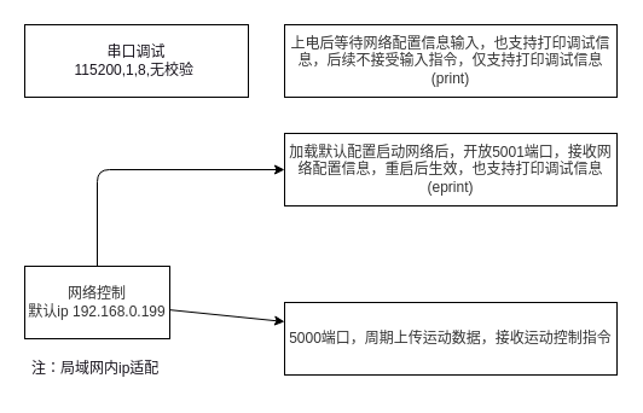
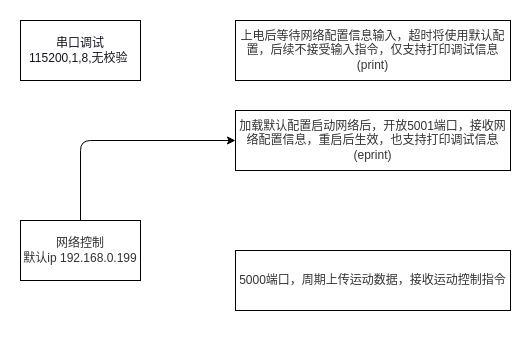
  <mxCell id="0" />
  <mxCell id="1" parent="0" />
- <mxCell id="2" value="串口调试&lt;br&gt;115200,1,8,无校验&amp;nbsp;" style="whiteSpace=wrap;html=1;fillColor=#FFFFFF;fontColor=#18141d;strokeColor=#000000;labelBackgroundColor=#FFFFFF;" parent="1" vertex="1"><mxGeometry x="20" y="20" width="185" height="60" as="geometry" /></mxCell>
- <mxCell id="3" value="" style="edgeStyle=none;html=1;labelBackgroundColor=#FFFFFF;fontColor=#18141d;strokeColor=#000000;fillColor=#FFFFFF;" parent="1" source="4" target="5" edge="1"><mxGeometry relative="1" as="geometry" /></mxCell>
+ <mxCell id="2" value="串口调试&lt;br&gt;115200,1,8,无校验&amp;nbsp;" style="whiteSpace=wrap;html=1;fillColor=#FFFFFF;fontColor=#18141d;strokeColor=#000000;labelBackgroundColor=#FFFFFF;" parent="1" vertex="1"><mxGeometry x="20" y="20" width="120" height="60" as="geometry" /></mxCell>
  <mxCell id="4" value="网络控制&lt;br&gt;默认ip 192.168.0.199" style="whiteSpace=wrap;html=1;labelBackgroundColor=#FFFFFF;fontColor=#333333;fillColor=#FFFFFF;strokeColor=#000000;" parent="1" vertex="1"><mxGeometry x="20" y="220" width="120" height="60" as="geometry" /></mxCell>
  <mxCell id="5" value="5000端口，周期上传运动数据，接收运动控制指令" style="whiteSpace=wrap;html=1;labelBackgroundColor=#FFFFFF;fontColor=#333333;fillColor=#FFFFFF;strokeColor=#000000;" parent="1" vertex="1"><mxGeometry x="235" y="250" width="275" height="60" as="geometry" /></mxCell>
  <mxCell id="6" value="加载默认配置启动网络后，开放5001端口，接收网络配置信息，重启后生效，也支持打印调试信息(eprint)" style="whiteSpace=wrap;html=1;labelBackgroundColor=#FFFFFF;fontColor=#333333;fillColor=#FFFFFF;strokeColor=#000000;" parent="1" vertex="1"><mxGeometry x="235" y="110" width="275" height="60" as="geometry" /></mxCell>
  <mxCell id="7" value="" style="endArrow=classic;html=1;entryX=0;entryY=0.5;entryDx=0;entryDy=0;exitX=0.5;exitY=0;exitDx=0;exitDy=0;labelBackgroundColor=#FFFFFF;fontColor=#18141d;strokeColor=#000000;fillColor=#FFFFFF;" parent="1" source="4" target="6" edge="1"><mxGeometry width="50" height="50" relative="1" as="geometry"><mxPoint x="80" y="210" as="sourcePoint" /><mxPoint x="260" y="120" as="targetPoint" /><Array as="points"><mxPoint x="80" y="140" /></Array></mxGeometry></mxCell>
- <mxCell id="8" value="上电后等待网络配置信息输入，也支持打印调试信息，后续不接受输入指令，仅支持打印调试信息(print)" style="whiteSpace=wrap;html=1;labelBackgroundColor=#FFFFFF;fontColor=#333333;fillColor=#FFFFFF;strokeColor=#000000;" parent="1" vertex="1"><mxGeometry x="235" y="20" width="275" height="60" as="geometry" /></mxCell>
- <mxCell id="9" value="注：局域网内ip适配" style="text;strokeColor=#FFFFFF;fillColor=#FFFFFF;align=left;verticalAlign=middle;spacingLeft=4;spacingRight=4;overflow=hidden;points=[[0,0.5],[1,0.5]];portConstraint=eastwest;rotatable=0;whiteSpace=wrap;html=1;labelBackgroundColor=#FFFFFF;fontColor=#18141d;" parent="1" vertex="1"><mxGeometry x="20" y="290" width="120" height="30" as="geometry" /></mxCell>
+ <mxCell id="8" value="上电后等待网络配置信息输入，超时将使用默认配置，后续不接受输入指令，仅支持打印调试信息(print)" style="whiteSpace=wrap;html=1;labelBackgroundColor=#FFFFFF;fontColor=#333333;fillColor=#FFFFFF;strokeColor=#000000;" parent="1" vertex="1"><mxGeometry x="235" y="20" width="275" height="60" as="geometry" /></mxCell>
